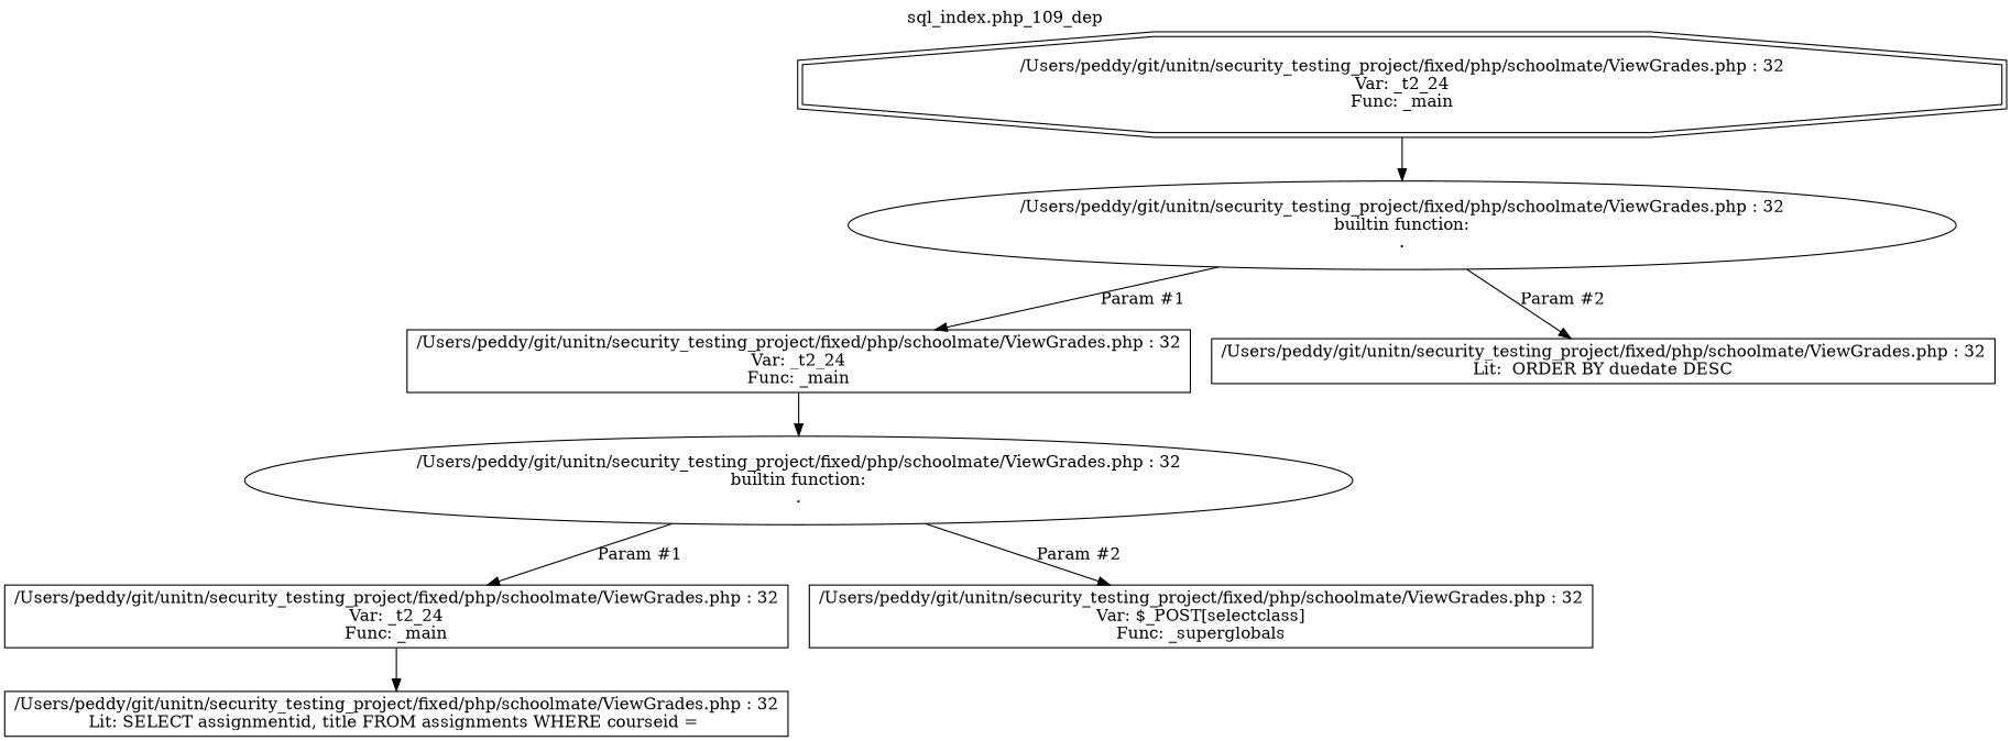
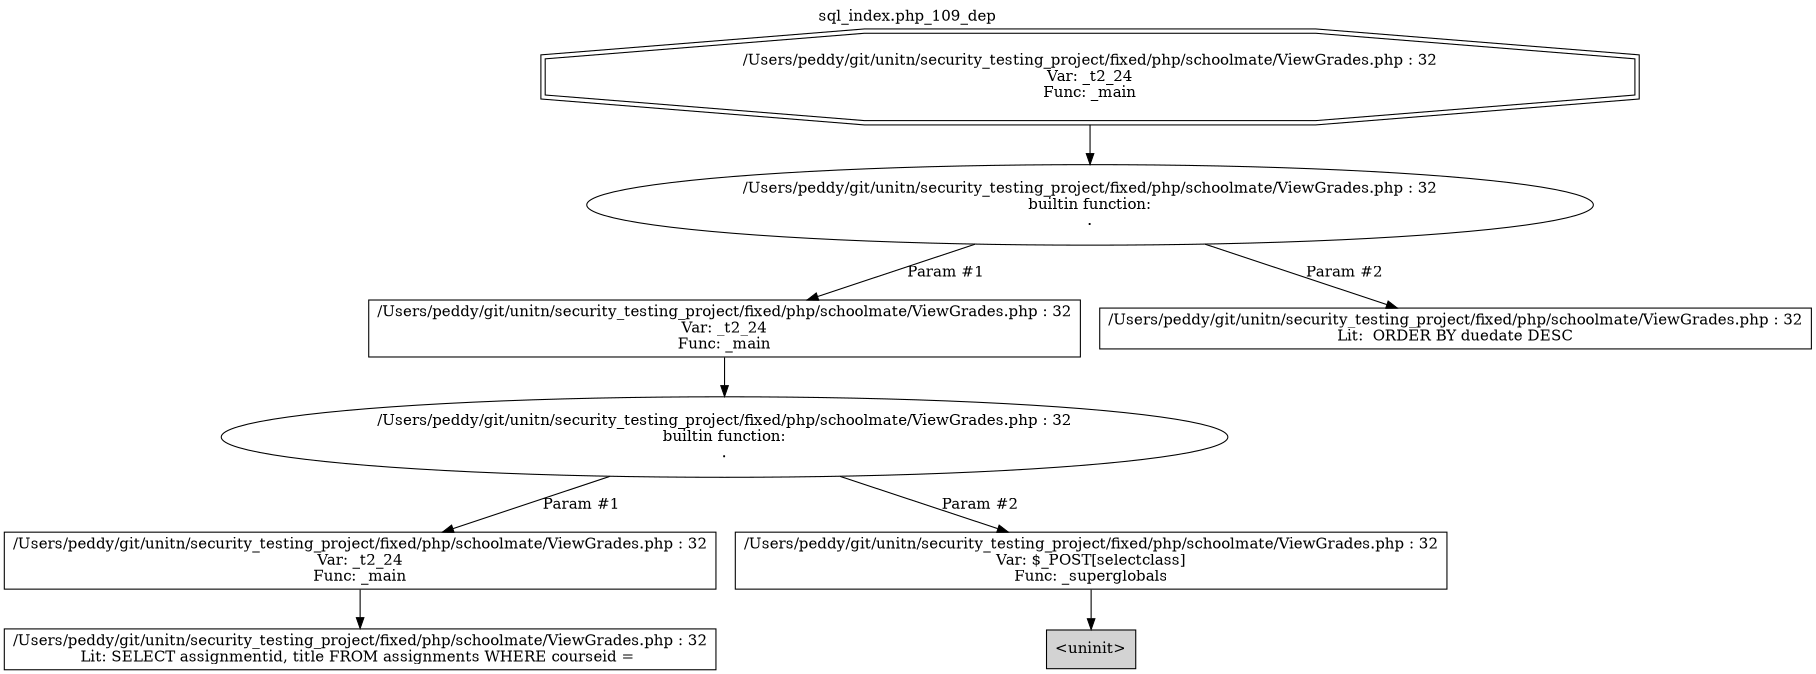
  digraph {
    label="sql_index.php_109_dep"
    labelloc=t
    node [shape=box]
    n1 [label="/Users/peddy/git/unitn/security_testing_project/fixed/php/schoolmate/ViewGrades.php : 32\nVar: _t2_24\nFunc: _main\n" shape=doubleoctagon]
    n2 [label="/Users/peddy/git/unitn/security_testing_project/fixed/php/schoolmate/ViewGrades.php : 32\nbuiltin function:\n.\n" shape=ellipse]
    n3 [label="/Users/peddy/git/unitn/security_testing_project/fixed/php/schoolmate/ViewGrades.php : 32\nVar: _t2_24\nFunc: _main\n"]
    n4 [label="/Users/peddy/git/unitn/security_testing_project/fixed/php/schoolmate/ViewGrades.php : 32\nLit:  ORDER BY duedate DESC\n"]
    n5 [label="/Users/peddy/git/unitn/security_testing_project/fixed/php/schoolmate/ViewGrades.php : 32\nbuiltin function:\n.\n" shape=ellipse]
    n6 [label="/Users/peddy/git/unitn/security_testing_project/fixed/php/schoolmate/ViewGrades.php : 32\nVar: _t2_24\nFunc: _main\n"]
    n7 [label="/Users/peddy/git/unitn/security_testing_project/fixed/php/schoolmate/ViewGrades.php : 32\nVar: $_POST[selectclass]\nFunc: _superglobals\n"]
    n8 [label="/Users/peddy/git/unitn/security_testing_project/fixed/php/schoolmate/ViewGrades.php : 32\nLit: SELECT assignmentid, title FROM assignments WHERE courseid = \n"]
+   n9 [label="<uninit>" style=filled]
    n1 -> n2
    n2 -> n3 [label="Param #1"]
    n2 -> n4 [label="Param #2"]
    n3 -> n5
    n5 -> n6 [label="Param #1"]
    n5 -> n7 [label="Param #2"]
    n6 -> n8
+   n7 -> n9
  }
